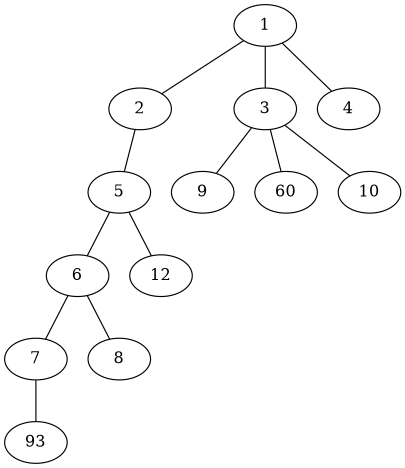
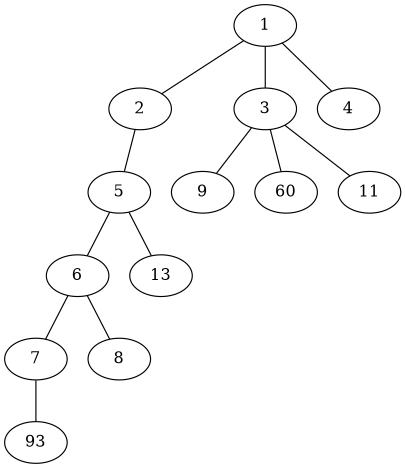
  graph {
    node [chem=H]
    edge [valence=1]
    1 [chem=C]
    2 [chem=N]
    3 [chem=N]
    4 [chem=O]
    5 [chem=N]
    9
    n7 [label=60]
-   11 [label=10]
+   11
    6 [chem=C]
-   12
+   12 [label=13]
    7 [chem=N]
    8 [chem=O]
    n13 [label=93]
    1 -- 2
    1 -- 3
    1 -- 4 [valence=2]
    2 -- 5
    3 -- 9
    3 -- n7
    3 -- 11
    5 -- 6
    5 -- 12
    6 -- 7
    6 -- 8 [valence=2]
    7 -- n13
  }
